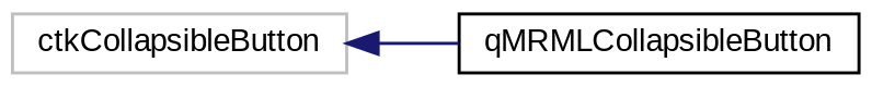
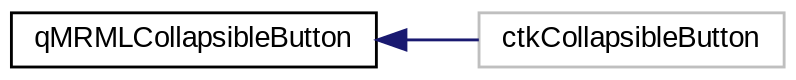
  digraph {
    rankdir=LR
    fontname="Liberation Sans"
    node [fontname="Liberation Sans" fontsize=10 shape=record]
    n1 [color=grey75 height=0.2 label=ctkCollapsibleButton width=0.4]
    n2 [color=black height=0.2 label=qMRMLCollapsibleButton width=0.4]
-   n1 -> n2 [color=midnightblue dir=back fontname="Liberation Sans" fontsize=10 labelfontname=Helvetica labelfontsize=10 style=solid]
+   n2 -> n1 [color=midnightblue dir=back fontname="Liberation Sans" fontsize=10 labelfontname=Helvetica labelfontsize=10 style=solid]
  }
